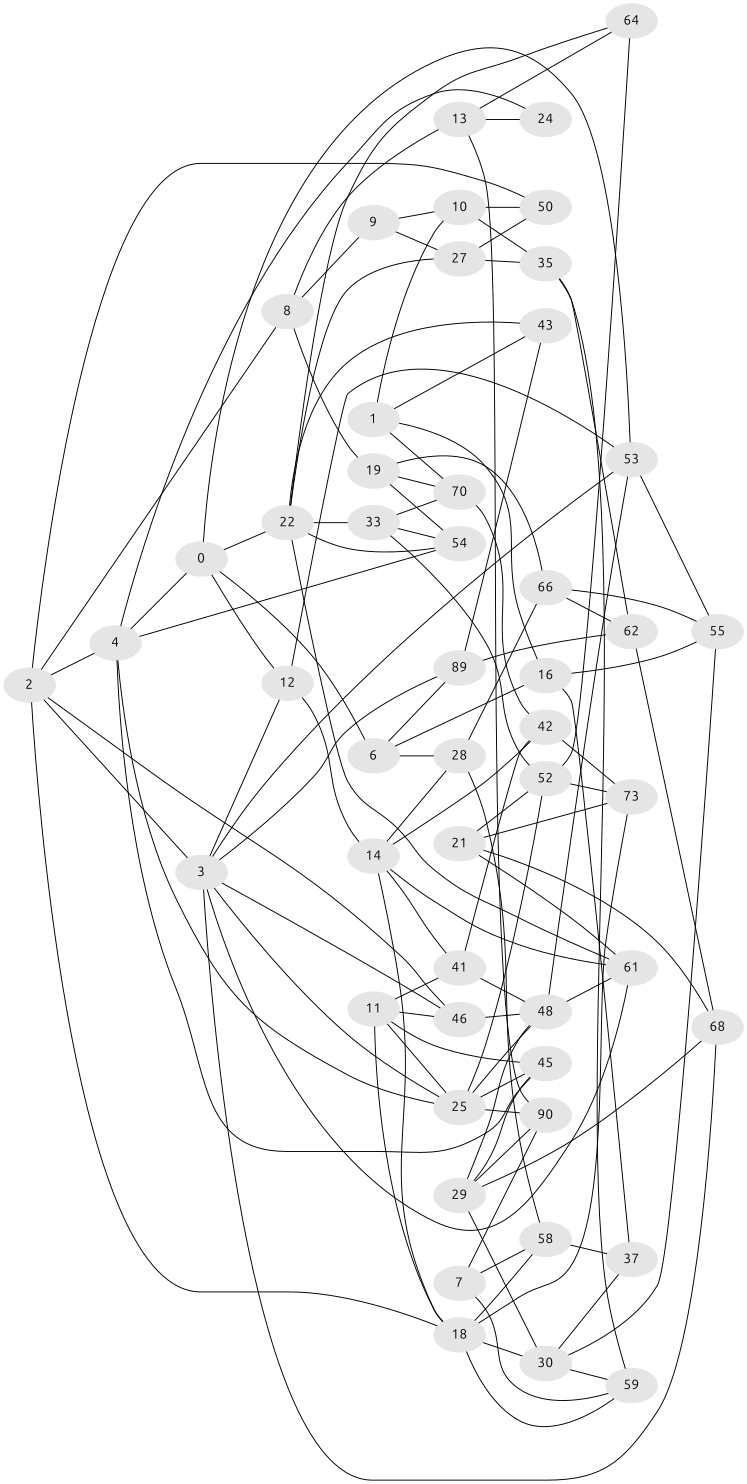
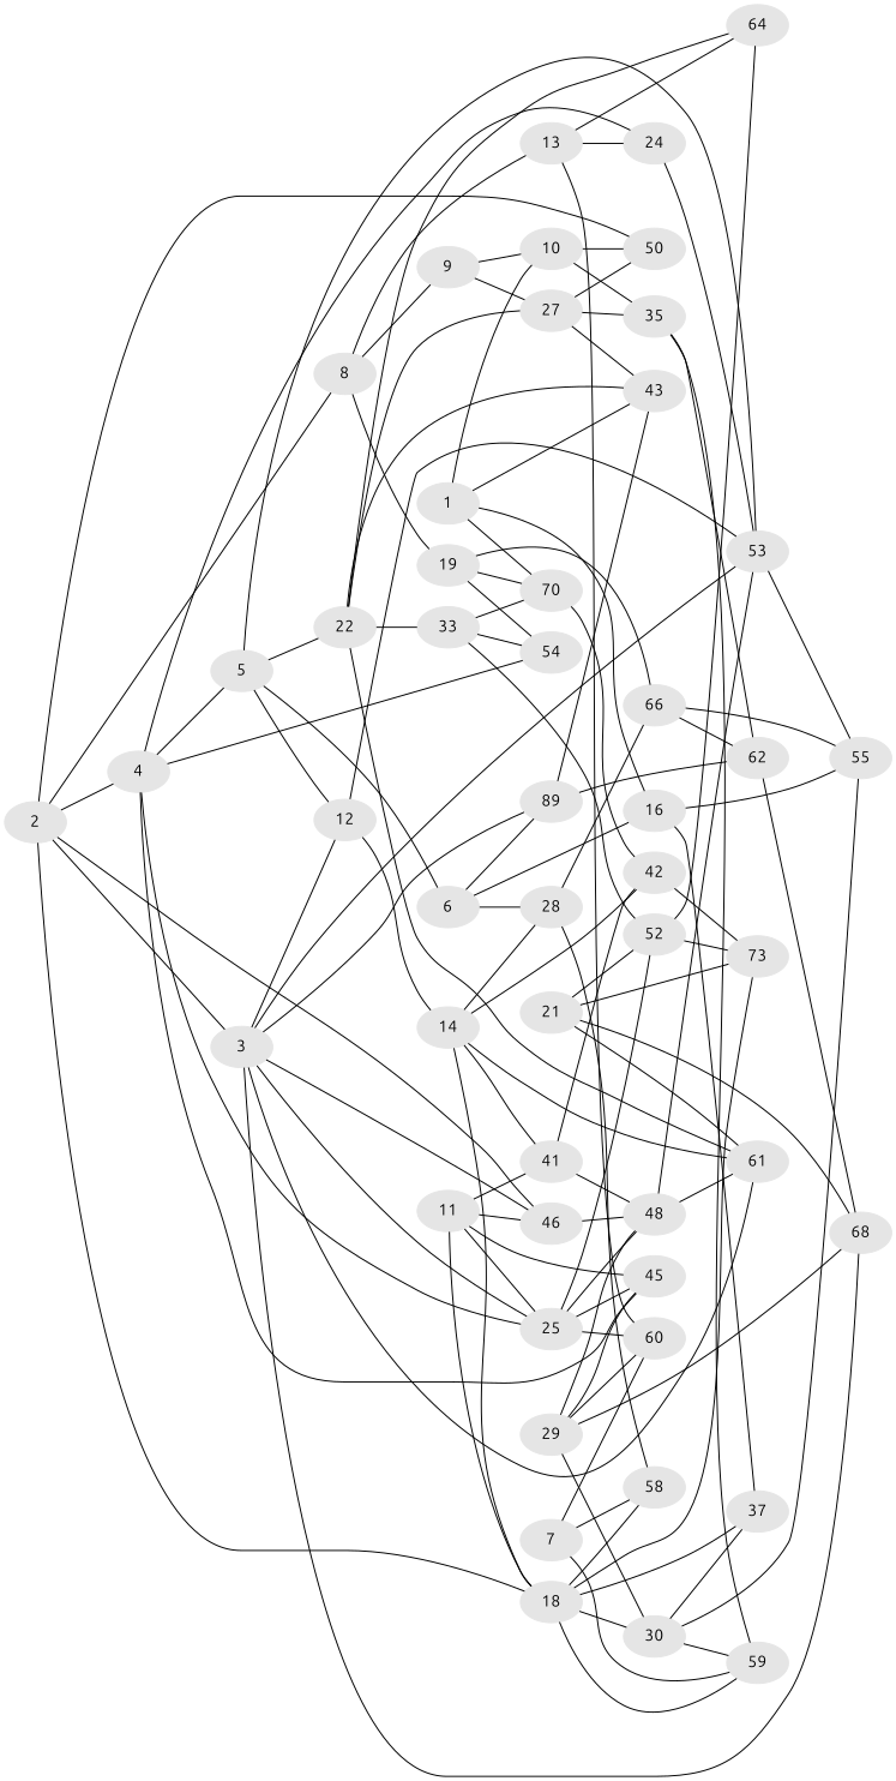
  graph {
    fontname=Ubuntu
    rankdir=LR
    node [color=gray90 fontname=Ubuntu style=filled]
    edge [fontname=Ubuntu]
    1
    10
    16
    n4 [label=70]
    43
    50
    35
    37
    55
    42
    2 [super="+71"]
    3 [super="+34+31"]
    4 [super="+15"]
    8
    18 [super="+66+26"]
    46
    12
    n18 [label=89 super="+69"]
    53 [super="+74"]
    61 [super="+65"]
    68
    25 [super="+76"]
-   5 [super="+47" label=0]
+   5 [super="+47"]
    24
    45
    54
    9 [super="+67"]
    13
    19
    58
    59
    30 [super="+56"]
    73
    48 [super="+70"]
    14 [super="+17"]
    29 [super="+38"]
-   60 [label=90]
+   60
    62
    6
    22 [super="+23+49"]
    52 [super="+57"]
    28
    27 [super="+32"]
    64
    33
    n46 [label=66]
    7
    11
    41
    21
    1 -- 10
    1 -- 16
    1 -- n4
    1 -- 43
    10 -- 50
    10 -- 35
    16 -- 37
    16 -- 55
    n4 -- 42
    35 -- 59
    35 -- 62
    42 -- 73
    2 -- 50
    2 -- 3
    2 -- 4
    2 -- 8
    2 -- 18
    2 -- 46
    3 -- 46
    3 -- 12
    3 -- n18
    3 -- 53
    3 -- 61
    3 -- 68
    3 -- 25
    4 -- 25
    4 -- 5
    4 -- 24
    4 -- 45
    4 -- 54
    8 -- 9
    8 -- 13
    8 -- 19
-   58 -- 37
+   18 -- 37
    18 -- 58
    18 -- 59
    18 -- 30
    18 -- 73
    46 -- 48
    12 -- 53
    12 -- 14
    n18 -- 43
    n18 -- 62
    53 -- 55
    25 -- 45
    25 -- 48
    25 -- 60
    25 -- 52
    5 -- 12
    5 -- 53
    5 -- 6
    5 -- 22
+   24 -- 53
    9 -- 10
    9 -- 27 [weight=2]
    13 -- 24
    13 -- 60
    13 -- 64
    19 -- n4
    19 -- 54
    19 -- n46
    30 -- 37
    30 -- 55
    30 -- 59
    48 -- 53
    48 -- 61
    14 -- 42
    14 -- 18
    14 -- 61
    14 -- 28
    14 -- 41
    29 -- 68
    29 -- 45
    29 -- 30
    29 -- 48
    29 -- 60
    62 -- 68
    6 -- 16
    6 -- n18
    6 -- 28
    22 -- 43
    22 -- 61
-   22 -- 54
    22 -- 27
    22 -- 64
    22 -- 33
    52 -- 73
    52 -- 64
    28 -- 58
    28 -- n46
+   27 -- 43
    27 -- 50
    27 -- 35
    33 -- n4
    33 -- 54
    33 -- 52
    n46 -- 55
    n46 -- 62
    7 -- 58
    7 -- 59
    7 -- 60
    11 -- 18
    11 -- 46
    11 -- 25
    11 -- 45
    11 -- 41
    41 -- 42
    41 -- 48
    21 -- 61
    21 -- 68
    21 -- 73
    21 -- 52
  }
